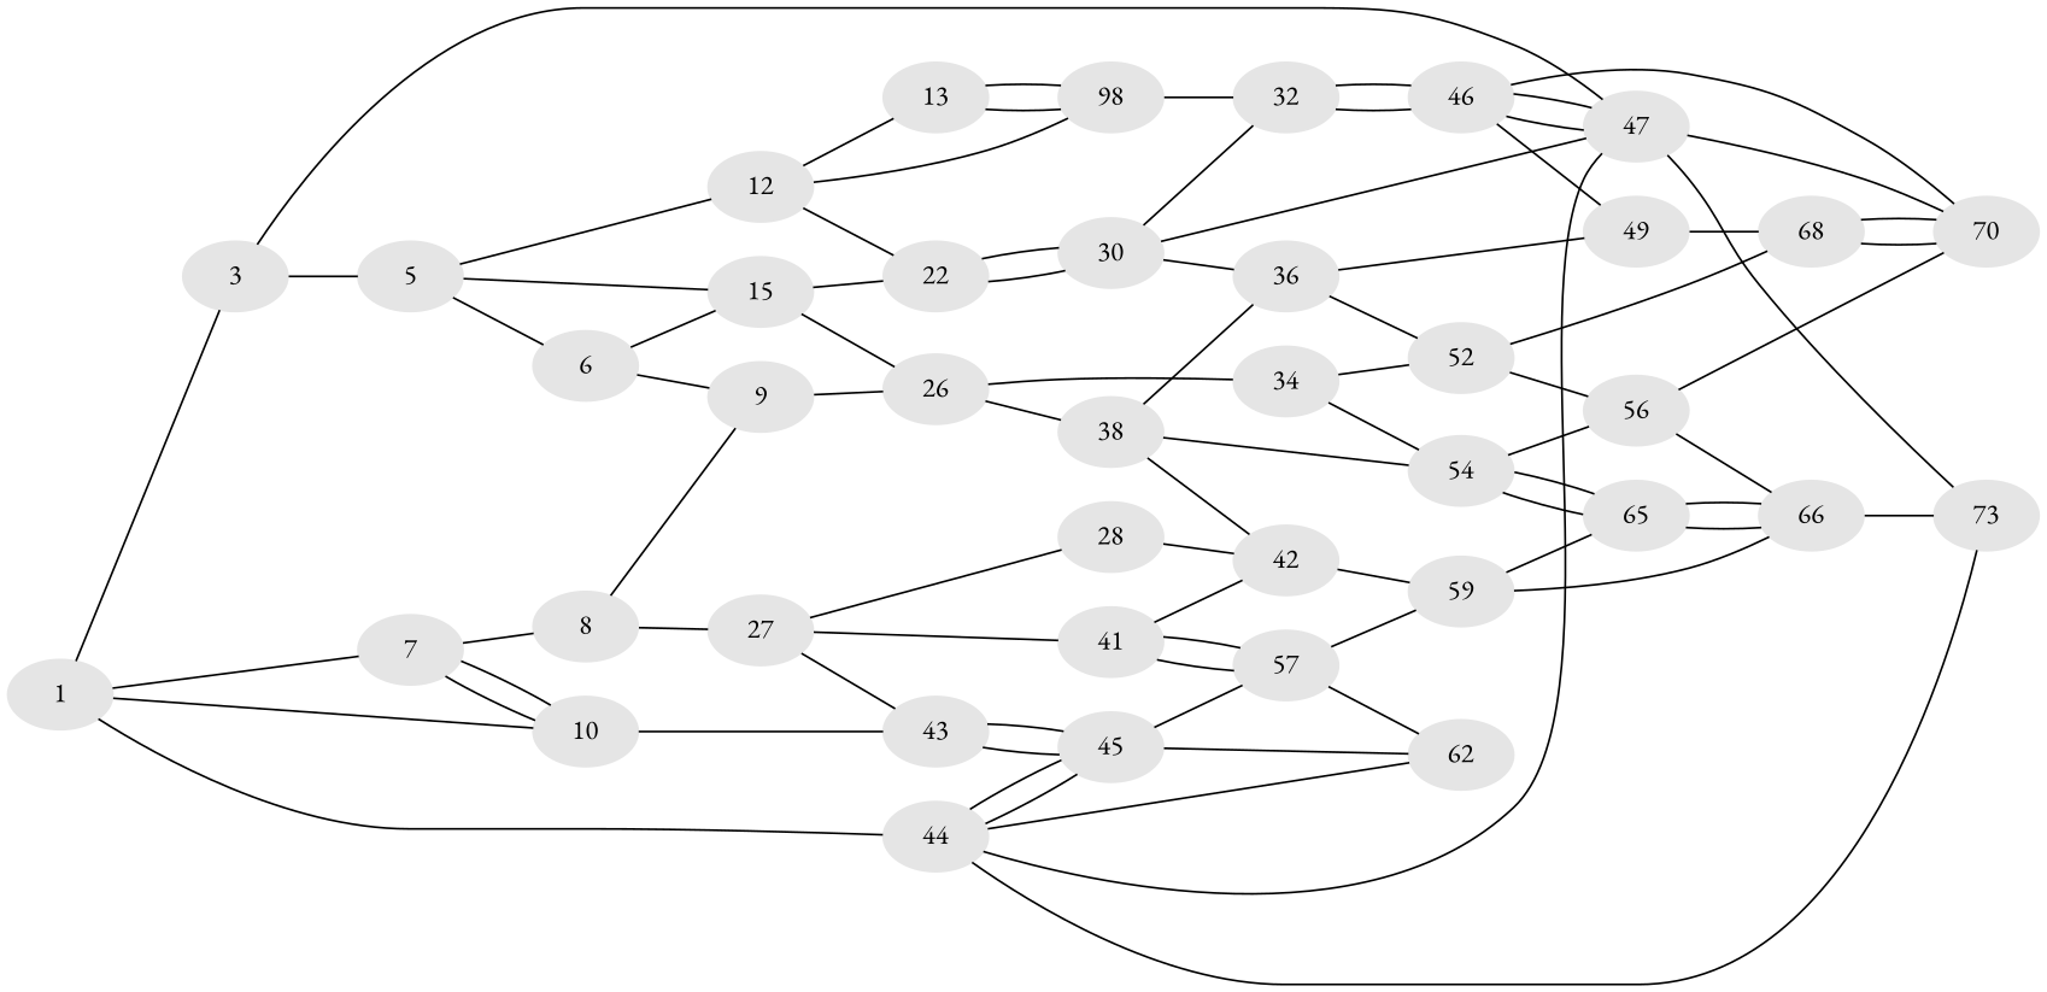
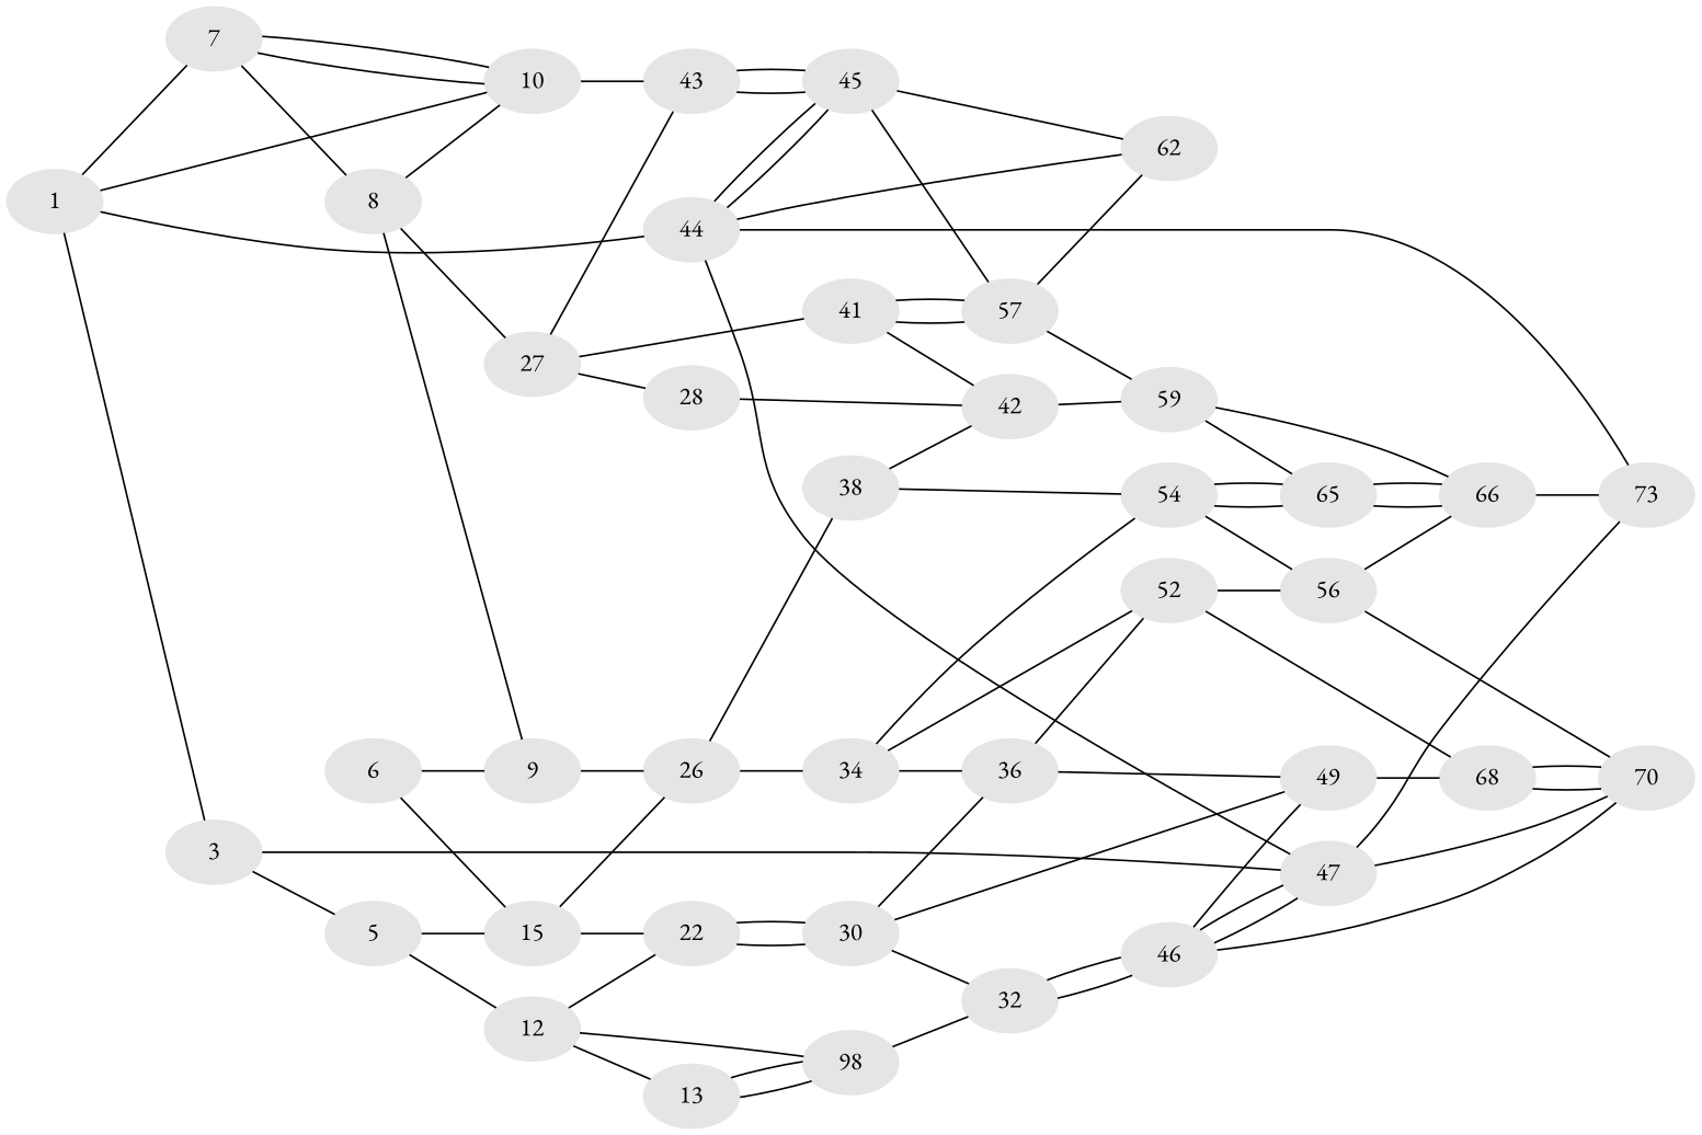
  graph {
    fontname="EB Garamond"
    rankdir=LR
    node [color=gray90 fontname="EB Garamond" style=filled]
    edge [fontname="EB Garamond"]
    1 [super="+2"]
    3 [super="+4"]
    7
    n4 [label=10 super="+23"]
    44 [super="+69"]
    5 [super="+11"]
    47 [super="+74"]
    8 [super="+24"]
    43
    45 [super="+61"]
    62
    73
    6 [super="+10"]
    12 [super="+19"]
    15 [super="+21"]
    70 [super="+72"]
    9 [super="+25"]
    13
    n19 [label=98 super="+20"]
    22
    26 [super="+33"]
    27 [super="+40"]
    28 [super="+39"]
    41
    34 [super="+35"]
    38 [super="+51"]
    32
    30 [super="+31"]
    46 [super="+64"]
    36 [super="+48"]
    49 [super="+63"]
    52 [super="+53"]
    54 [super="+55"]
    42 [super="+50"]
    57 [super="+58"]
    59 [super="+60"]
    68
    56 [super="+67"]
    65
    66 [super="+71"]
    1 -- 3
    1 -- 7
    1 -- n4
    1 -- 44
    3 -- 5
    3 -- 47
    7 -- n4
    7 -- n4
    7 -- 8
    n4 -- 43
    44 -- 47
    44 -- 45
    44 -- 45
    44 -- 62
    44 -- 73
-   5 -- 6
    5 -- 12
    5 -- 15
    47 -- 73
    47 -- 70
+   8 -- n4
    8 -- 9
    8 -- 27
    43 -- 45
    43 -- 45
    45 -- 62
    45 -- 57
    6 -- 15
    6 -- 9
    12 -- 13
    12 -- n19
    12 -- 22
    15 -- 22
    15 -- 26
    9 -- 26
    13 -- n19
    13 -- n19
    n19 -- 32
    22 -- 30
    22 -- 30
    26 -- 34
    26 -- 38
    27 -- 43
    27 -- 28
    27 -- 41
    28 -- 42
    41 -- 42
    41 -- 57
    41 -- 57
-   38 -- 36
+   34 -- 36
    34 -- 52
    34 -- 54
    38 -- 54
    38 -- 42
    32 -- 46
    32 -- 46
    30 -- 32
    30 -- 36
-   30 -- 47
+   30 -- 49
    46 -- 47
    46 -- 47
    46 -- 70
    46 -- 49
    36 -- 49
    36 -- 52
    49 -- 68
    52 -- 68
    52 -- 56
    54 -- 56
    54 -- 65
    54 -- 65
    42 -- 59
    57 -- 62
    57 -- 59
    59 -- 65
    59 -- 66
    68 -- 70
    68 -- 70
    56 -- 70
    56 -- 66
    65 -- 66
    65 -- 66
    66 -- 73
  }
